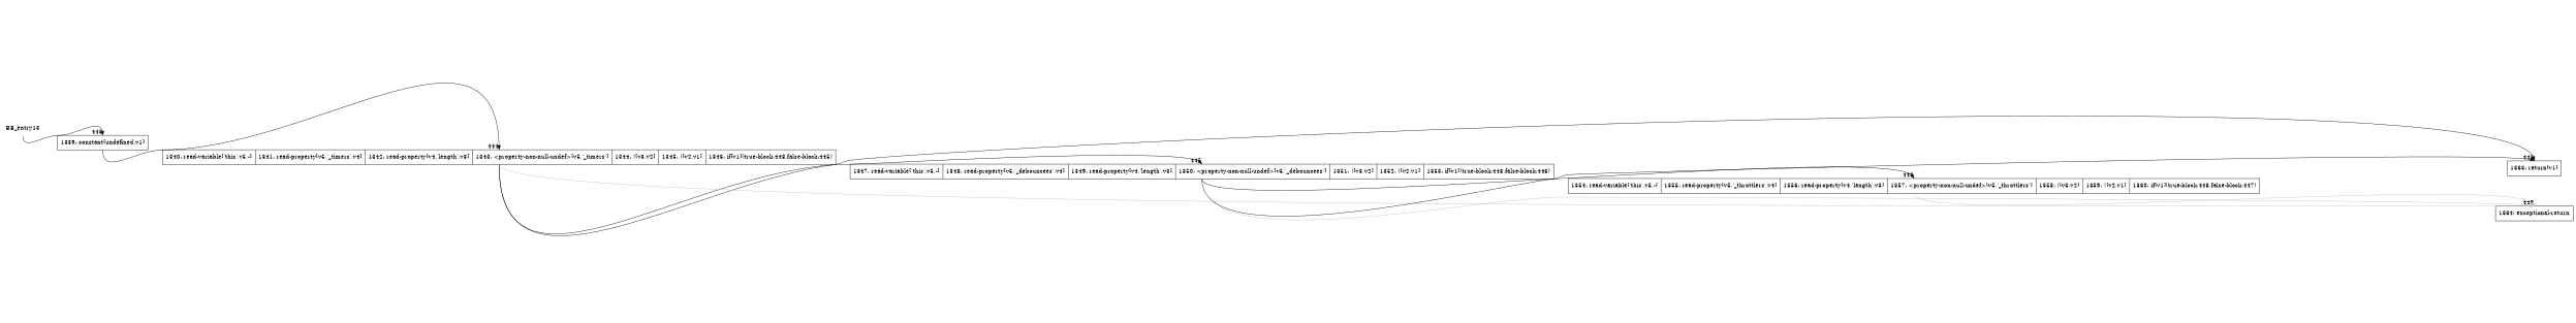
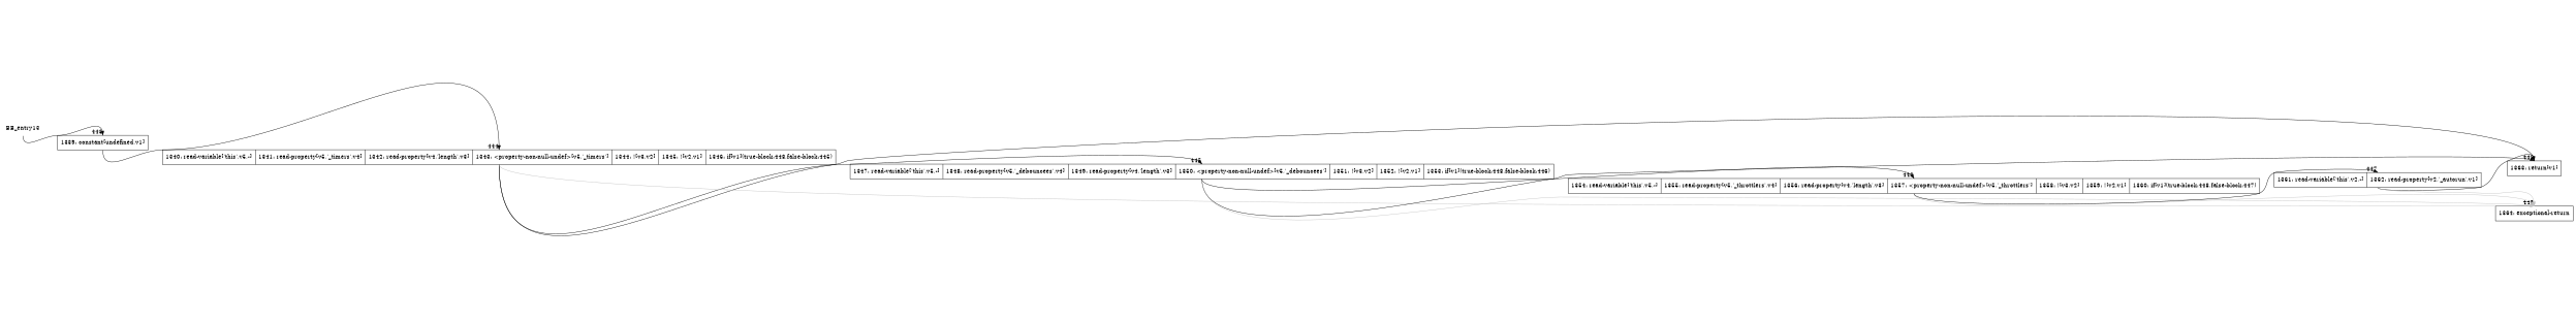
  digraph {
    rankdir=LR
    node [shape=record]
    edge [headport=n tailport=s]
    n1 [label=BB_entry13 shape=none]
    n2 [label="{1339: constant[undefined,v1]}"]
    n3 [label="{1340: read-variable['this',v5,-]|1341: read-property[v5,'_timers',v4]|1342: read-property[v4,'length',v3]|1343: \<property-non-null-undef\>[v5,'_timers']|1344: ![v3,v2]|1345: ![v2,v1]|1346: if[v1](true-block:448,false-block:445)}"]
    n4 [label="{1363: return[v1]}"]
    n5 [label="{1347: read-variable['this',v5,-]|1348: read-property[v5,'_debouncees',v4]|1349: read-property[v4,'length',v3]|1350: \<property-non-null-undef\>[v5,'_debouncees']|1351: ![v3,v2]|1352: ![v2,v1]|1353: if[v1](true-block:448,false-block:446)}"]
    n6 [label="{1364: exceptional-return}"]
    n7 [label="{1354: read-variable['this',v5,-]|1355: read-property[v5,'_throttlers',v4]|1356: read-property[v4,'length',v3]|1357: \<property-non-null-undef\>[v5,'_throttlers']|1358: ![v3,v2]|1359: ![v2,v1]|1360: if[v1](true-block:448,false-block:447)}"]
+   n8 [label="{1361: read-variable['this',v2,-]|1362: read-property[v2,'_autorun',v1]}"]
    n1 -> n2 [headlabel="    443"]
    n2 -> n3 [headlabel="      444"]
    n3 -> n4 [headlabel="      448"]
    n3 -> n5 [headlabel="      445"]
    n3 -> n6 [color=gray headlabel="      449"]
    n5 -> n4
    n5 -> n6 [color=gray]
    n5 -> n7 [headlabel="      446"]
    n7 -> n6 [color=gray]
+   n7 -> n8 [headlabel="      447"]
+   n8 -> n4
+   n8 -> n6 [color=gray]
  }
